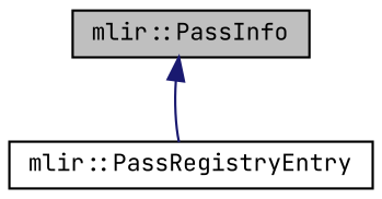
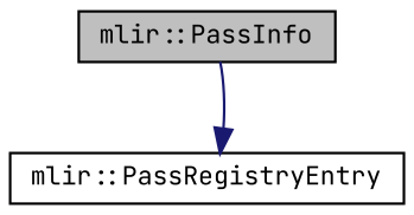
  digraph {
    fontname="JetBrains Mono"
    node [color=black fontname="JetBrains Mono" fontsize=10 shape=record]
    n1 [fillcolor=grey75 fontcolor=black height=0.2 label="mlir::PassInfo" style=filled width=0.4]
    n2 [height=0.2 label="mlir::PassRegistryEntry" width=0.4]
-   n1 -> n2 [color=midnightblue dir=back fontname="JetBrains Mono" fontsize=10 labelfontname=Helvetica labelfontsize=10 style=solid]
+   n2 -> n1 [color=midnightblue dir=back fontname="JetBrains Mono" fontsize=10 labelfontname=Helvetica labelfontsize=10 style=solid]
  }
